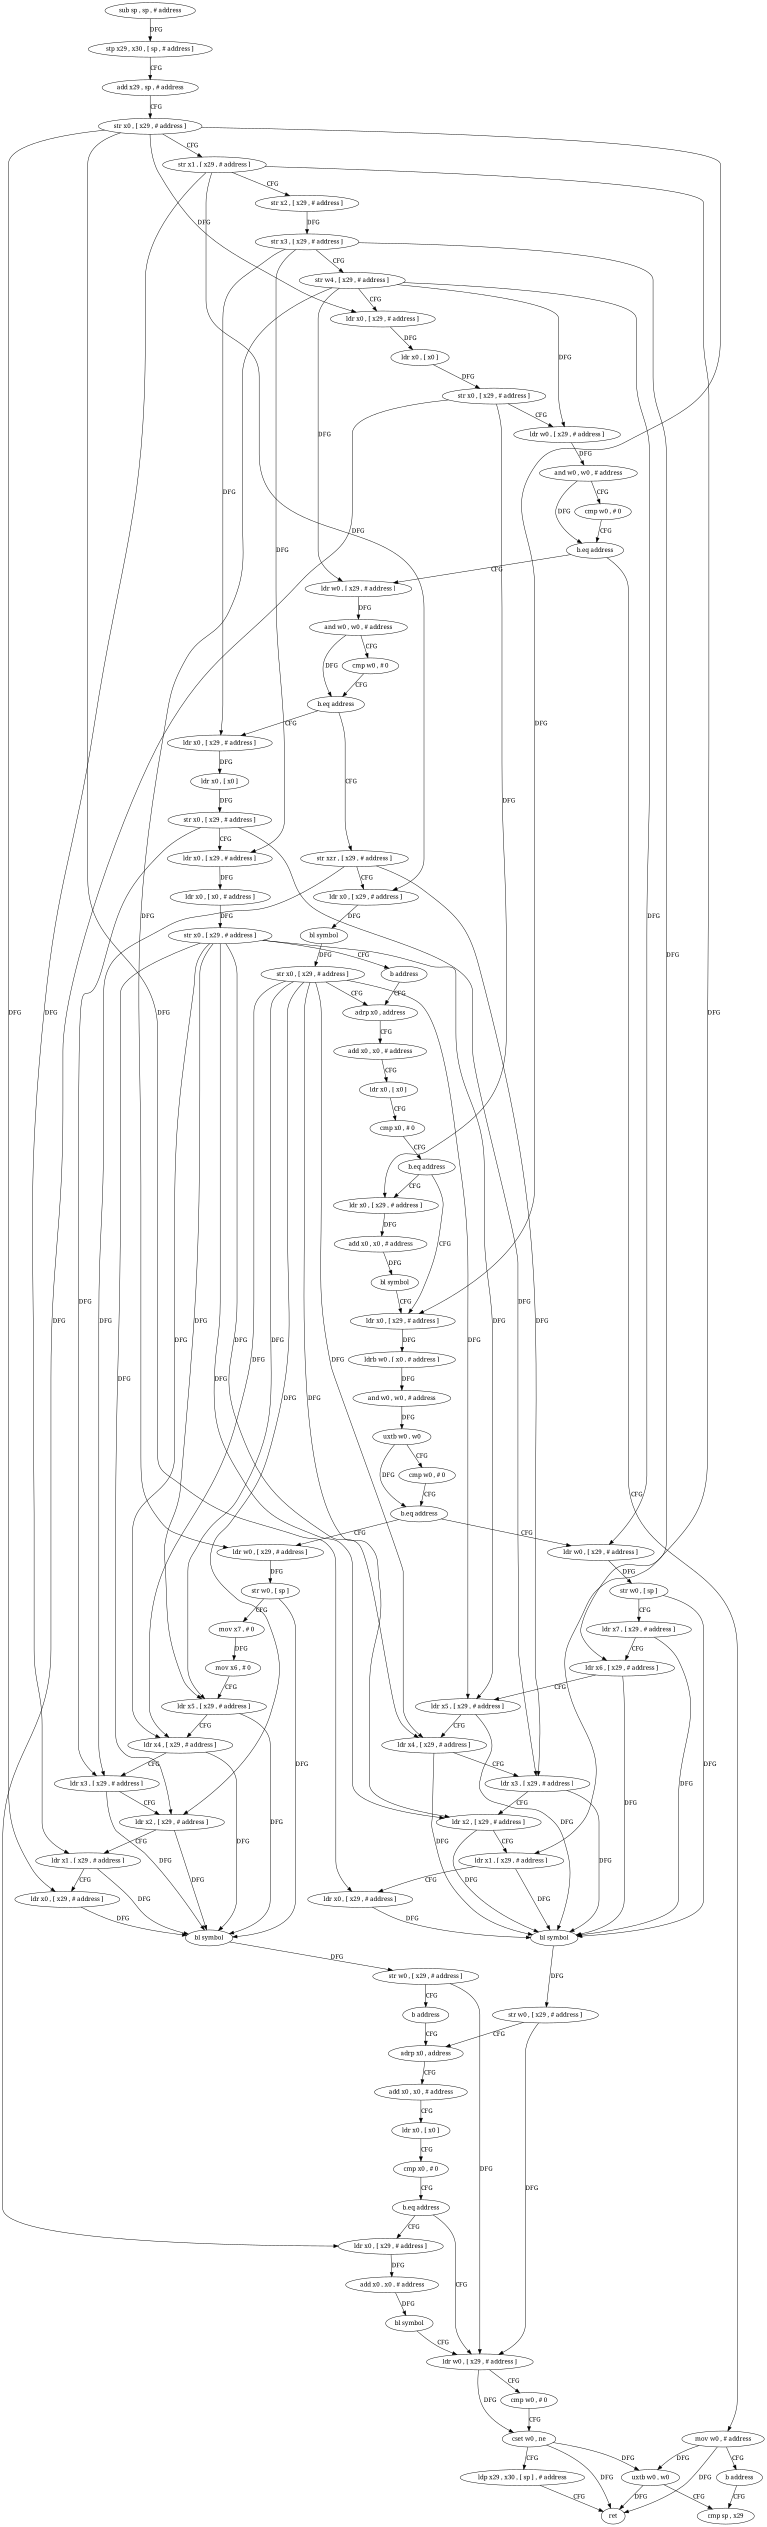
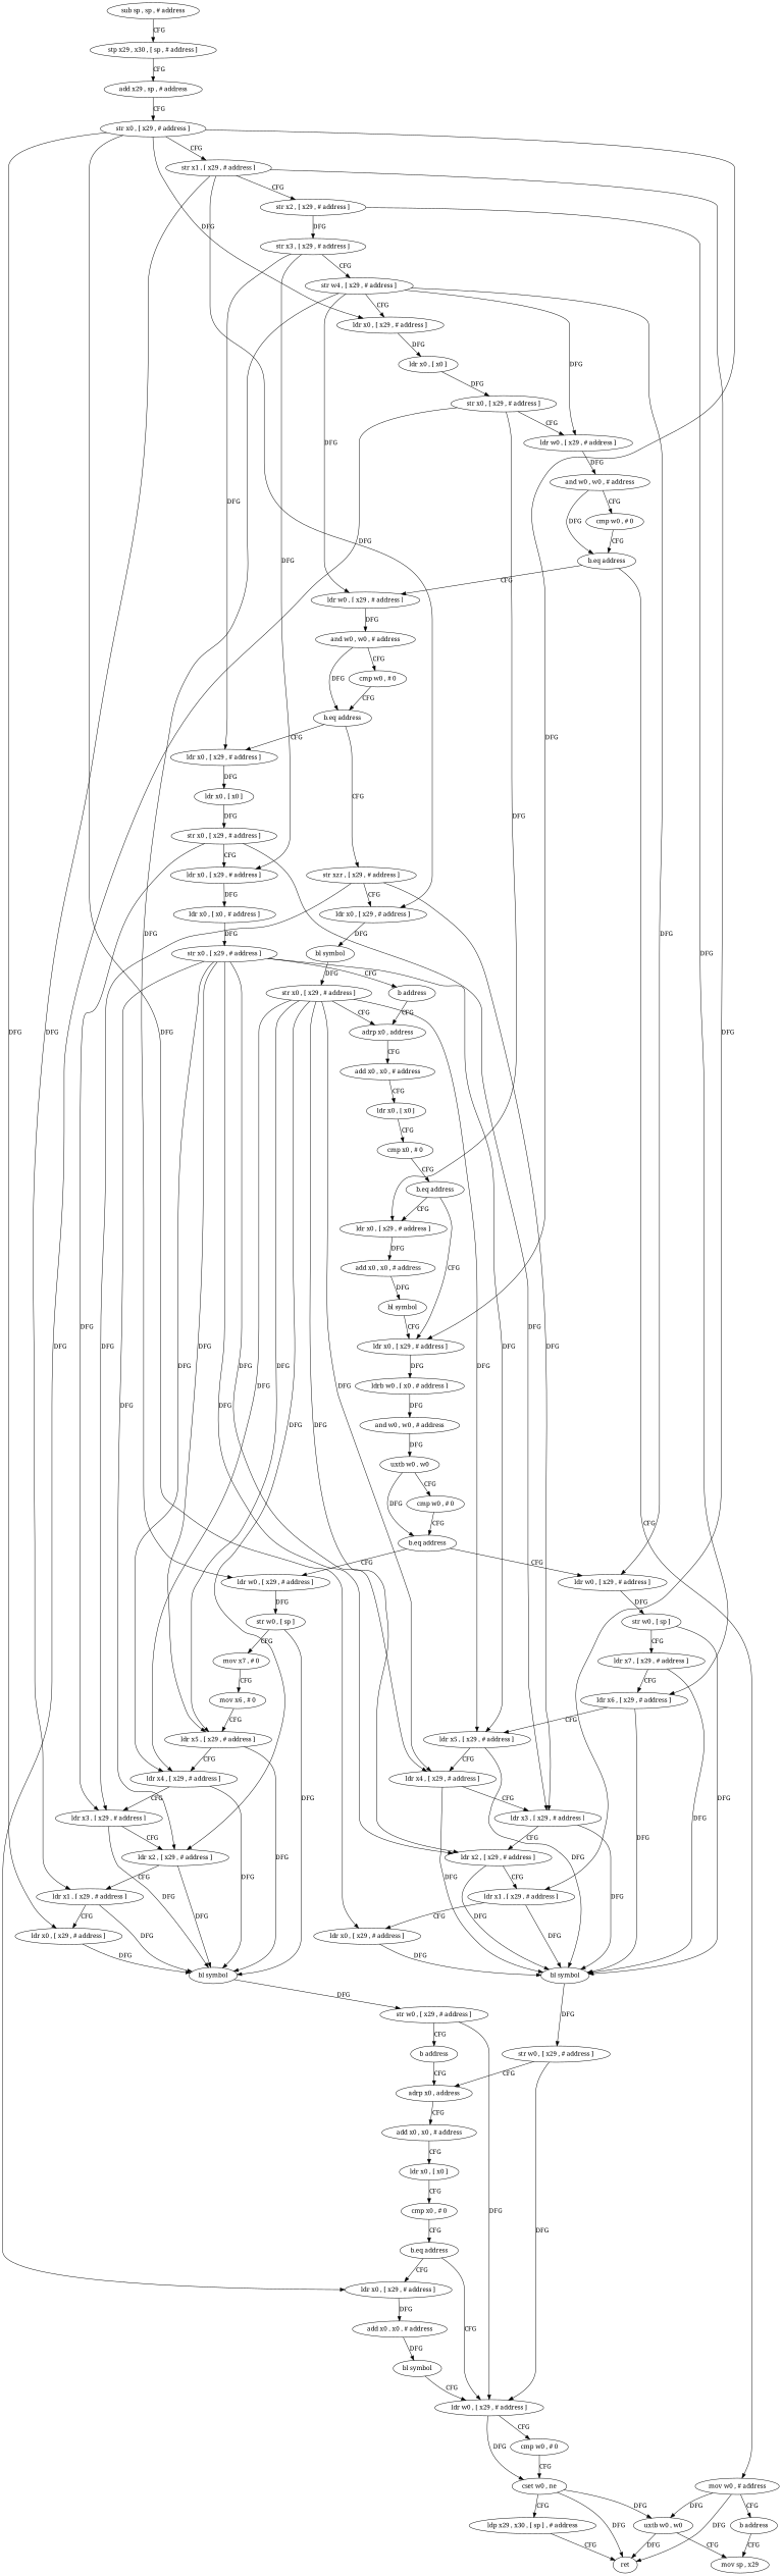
  digraph {
    fontname="Noto Serif"
    node [fontname="Noto Serif"]
    edge [fontname="Noto Serif"]
    n1 [label="sub sp , sp , # address"]
    n2 [label="stp x29 , x30 , [ sp , # address ]"]
    n3 [label="add x29 , sp , # address"]
    n4 [label="str x0 , [ x29 , # address ]"]
    n5 [label="str x1 , [ x29 , # address ]"]
    n6 [label="ldr x0 , [ x29 , # address ]"]
    n7 [label="ldr x0 , [ x29 , # address ]"]
    n8 [label="ldr x0 , [ x29 , # address ]"]
    n9 [label="ldr x0 , [ x29 , # address ]"]
    n10 [label="str x2 , [ x29 , # address ]"]
    n11 [label="ldr x0 , [ x29 , # address ]"]
    n12 [label="ldr x1 , [ x29 , # address ]"]
    n13 [label="ldr x1 , [ x29 , # address ]"]
    n14 [label="ldr x0 , [ x0 ]"]
    n15 [label="ldrb w0 , [ x0 , # address ]"]
    n16 [label="bl symbol"]
    n17 [label="bl symbol"]
    n18 [label="str x3 , [ x29 , # address ]"]
    n19 [label="ldr x6 , [ x29 , # address ]"]
    n20 [label="bl symbol"]
    n21 [label="str w4 , [ x29 , # address ]"]
    n22 [label="ldr x0 , [ x29 , # address ]"]
    n23 [label="ldr x0 , [ x29 , # address ]"]
    n24 [label="ldr x5 , [ x29 , # address ]"]
    n25 [label="ldr w0 , [ x29 , # address ]"]
    n26 [label="ldr w0 , [ x29 , # address ]"]
    n27 [label="ldr w0 , [ x29 , # address ]"]
    n28 [label="ldr w0 , [ x29 , # address ]"]
    n29 [label="ldr x0 , [ x0 ]"]
    n30 [label="ldr x0 , [ x0 , # address ]"]
    n31 [label="ldr x7 , [ x29 , # address ]"]
    n32 [label="and w0 , w0 , # address"]
    n33 [label="and w0 , w0 , # address"]
    n34 [label="str w0 , [ sp ]"]
    n35 [label="str w0 , [ sp ]"]
    n36 [label="str x0 , [ x29 , # address ]"]
    n37 [label="ldr x0 , [ x29 , # address ]"]
    n38 [label="ldr x0 , [ x29 , # address ]"]
    n39 [label="add x0 , x0 , # address"]
    n40 [label="add x0 , x0 , # address"]
    n41 [label="cmp w0 , # 0"]
    n42 [label="b.eq address"]
    n43 [label="mov w0 , # address"]
    n44 [label="b address"]
    n45 [label=ret]
    n46 [label="uxtb w0 , w0"]
    n47 [label="cmp w0 , # 0"]
    n48 [label="b.eq address"]
-   n49 [label="cmp sp , x29"]
+   n49 [label="mov sp , x29"]
    n50 [label="str xzr , [ x29 , # address ]"]
    n51 [label="ldr x3 , [ x29 , # address ]"]
    n52 [label="ldr x3 , [ x29 , # address ]"]
    n53 [label="ldr x2 , [ x29 , # address ]"]
    n54 [label="ldr x2 , [ x29 , # address ]"]
    n55 [label="str x0 , [ x29 , # address ]"]
    n56 [label="ldp x29 , x30 , [ sp ] , # address"]
    n57 [label="str x0 , [ x29 , # address ]"]
    n58 [label="adrp x0 , address"]
    n59 [label="ldr x4 , [ x29 , # address ]"]
    n60 [label="ldr x5 , [ x29 , # address ]"]
    n61 [label="ldr x4 , [ x29 , # address ]"]
    n62 [label="add x0 , x0 , # address"]
    n63 [label="ldr x0 , [ x0 ]"]
    n64 [label="str x0 , [ x29 , # address ]"]
    n65 [label="b address"]
    n66 [label="and w0 , w0 , # address"]
    n67 [label="uxtb w0 , w0"]
    n68 [label="cmp w0 , # 0"]
    n69 [label="b.eq address"]
    n70 [label="mov x7 , # 0"]
    n71 [label="bl symbol"]
    n72 [label="cmp x0 , # 0"]
    n73 [label="b.eq address"]
    n74 [label="str w0 , [ x29 , # address ]"]
    n75 [label="adrp x0 , address"]
    n76 [label="ldr w0 , [ x29 , # address ]"]
    n77 [label="add x0 , x0 , # address"]
    n78 [label="cmp w0 , # 0"]
    n79 [label="cset w0 , ne"]
    n80 [label="ldr x0 , [ x0 ]"]
    n81 [label="mov x6 , # 0"]
    n82 [label="str w0 , [ x29 , # address ]"]
    n83 [label="b address"]
    n84 [label="bl symbol"]
    n85 [label="cmp x0 , # 0"]
    n86 [label="b.eq address"]
-   n1 -> n2 [label=DFG]
+   n1 -> n2 [label=CFG]
    n2 -> n3 [label=CFG]
    n3 -> n4 [label=CFG]
    n4 -> n5 [label=CFG]
    n4 -> n6 [label=DFG]
    n4 -> n7 [label=DFG]
    n4 -> n8 [label=DFG]
    n4 -> n9 [label=DFG]
    n5 -> n10 [label=CFG]
    n5 -> n11 [label=DFG]
    n5 -> n12 [label=DFG]
    n5 -> n13 [label=DFG]
    n6 -> n14 [label=DFG]
    n7 -> n15 [label=DFG]
    n8 -> n16 [label=DFG]
    n9 -> n17 [label=DFG]
    n10 -> n18 [label=DFG]
-   n18 -> n19 [label=DFG]
+   n10 -> n19 [label=DFG]
    n11 -> n20 [label=DFG]
    n12 -> n8 [label=CFG]
    n12 -> n16 [label=DFG]
    n13 -> n9 [label=CFG]
    n13 -> n17 [label=DFG]
    n14 -> n36 [label=DFG]
    n15 -> n66 [label=DFG]
    n16 -> n74 [label=DFG]
    n17 -> n82 [label=DFG]
    n18 -> n21 [label=CFG]
    n18 -> n22 [label=DFG]
    n18 -> n23 [label=DFG]
    n19 -> n16 [label=DFG]
    n19 -> n24 [label=CFG]
    n20 -> n57 [label=DFG]
    n21 -> n6 [label=CFG]
    n21 -> n25 [label=DFG]
    n21 -> n26 [label=DFG]
    n21 -> n27 [label=DFG]
    n21 -> n28 [label=DFG]
    n22 -> n29 [label=DFG]
    n23 -> n30 [label=DFG]
    n24 -> n16 [label=DFG]
    n24 -> n59 [label=CFG]
    n25 -> n32 [label=DFG]
    n26 -> n33 [label=DFG]
    n27 -> n34 [label=DFG]
    n28 -> n35 [label=DFG]
    n29 -> n55 [label=DFG]
    n30 -> n64 [label=DFG]
    n31 -> n16 [label=DFG]
    n31 -> n19 [label=CFG]
    n32 -> n41 [label=CFG]
    n32 -> n42 [label=DFG]
    n33 -> n47 [label=CFG]
    n33 -> n48 [label=DFG]
    n34 -> n16 [label=DFG]
    n34 -> n31 [label=CFG]
    n35 -> n17 [label=DFG]
    n35 -> n70 [label=CFG]
    n36 -> n25 [label=CFG]
    n36 -> n37 [label=DFG]
    n36 -> n38 [label=DFG]
    n37 -> n39 [label=DFG]
    n38 -> n40 [label=DFG]
    n39 -> n71 [label=DFG]
    n40 -> n84 [label=DFG]
    n41 -> n42 [label=CFG]
    n42 -> n26 [label=CFG]
    n42 -> n43 [label=CFG]
    n43 -> n44 [label=CFG]
    n43 -> n45 [label=DFG]
    n43 -> n46 [label=DFG]
    n44 -> n49 [label=CFG]
    n46 -> n45 [label=DFG]
    n46 -> n49 [label=CFG]
    n47 -> n48 [label=CFG]
    n48 -> n22 [label=CFG]
    n48 -> n50 [label=CFG]
    n50 -> n11 [label=CFG]
    n50 -> n51 [label=DFG]
    n50 -> n52 [label=DFG]
    n51 -> n16 [label=DFG]
    n51 -> n53 [label=CFG]
    n52 -> n17 [label=DFG]
    n52 -> n54 [label=CFG]
    n53 -> n12 [label=CFG]
    n53 -> n16 [label=DFG]
    n54 -> n13 [label=CFG]
    n54 -> n17 [label=DFG]
    n55 -> n23 [label=CFG]
    n55 -> n51 [label=DFG]
    n55 -> n52 [label=DFG]
    n56 -> n45 [label=CFG]
    n57 -> n24 [label=DFG]
    n57 -> n53 [label=DFG]
    n57 -> n54 [label=DFG]
    n57 -> n58 [label=CFG]
    n57 -> n59 [label=DFG]
    n57 -> n60 [label=DFG]
    n57 -> n61 [label=DFG]
    n58 -> n62 [label=CFG]
    n59 -> n16 [label=DFG]
    n59 -> n51 [label=CFG]
    n60 -> n17 [label=DFG]
    n60 -> n61 [label=CFG]
    n61 -> n17 [label=DFG]
    n61 -> n52 [label=CFG]
    n62 -> n63 [label=CFG]
    n63 -> n72 [label=CFG]
    n64 -> n24 [label=DFG]
    n64 -> n53 [label=DFG]
    n64 -> n54 [label=DFG]
    n64 -> n59 [label=DFG]
    n64 -> n60 [label=DFG]
    n64 -> n61 [label=DFG]
    n64 -> n65 [label=CFG]
    n65 -> n58 [label=CFG]
    n66 -> n67 [label=DFG]
    n67 -> n68 [label=CFG]
    n67 -> n69 [label=DFG]
    n68 -> n69 [label=CFG]
    n69 -> n27 [label=CFG]
    n69 -> n28 [label=CFG]
-   n70 -> n81 [label=DFG]
+   n70 -> n81 [label=CFG]
    n71 -> n7 [label=CFG]
    n72 -> n73 [label=CFG]
    n73 -> n7 [label=CFG]
    n73 -> n37 [label=CFG]
    n74 -> n75 [label=CFG]
    n74 -> n76 [label=DFG]
    n75 -> n77 [label=CFG]
    n76 -> n78 [label=CFG]
    n76 -> n79 [label=DFG]
    n77 -> n80 [label=CFG]
    n78 -> n79 [label=CFG]
    n79 -> n45 [label=DFG]
    n79 -> n46 [label=DFG]
    n79 -> n56 [label=CFG]
    n80 -> n85 [label=CFG]
    n81 -> n60 [label=CFG]
    n82 -> n76 [label=DFG]
    n82 -> n83 [label=CFG]
    n83 -> n75 [label=CFG]
    n84 -> n76 [label=CFG]
    n85 -> n86 [label=CFG]
    n86 -> n38 [label=CFG]
    n86 -> n76 [label=CFG]
  }
